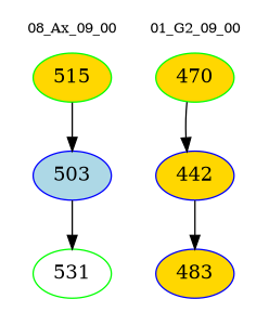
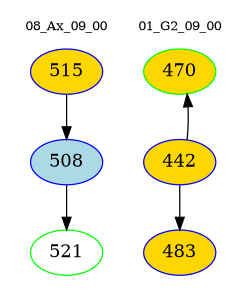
  digraph {
    node [color=green fillcolor=gold style=filled]
    edge [color=black]
-   n1 [label=515]
-   n2 [color=blue fillcolor=lightblue label=503]
-   n3 [fillcolor=white label=531]
+   n1 [color=blue label=515]
+   n2 [color=blue fillcolor=lightblue label=508]
+   n3 [fillcolor=white label=521]
    n4 [label=470]
    n5 [color=blue label=442]
    n6 [color=blue label=483]
    subgraph cluster_1 {
      color=white
      fontsize=10
      label="08_Ax_09_00"
      n1
      n2
      n3
    }
    subgraph cluster_2 {
      color=white
      fontsize=10
      label="01_G2_09_00"
      n4
      n5
      n6
    }
    n1 -> n2
    n2 -> n3
-   n4 -> n5
+   n5 -> n4
    n5 -> n6
  }
